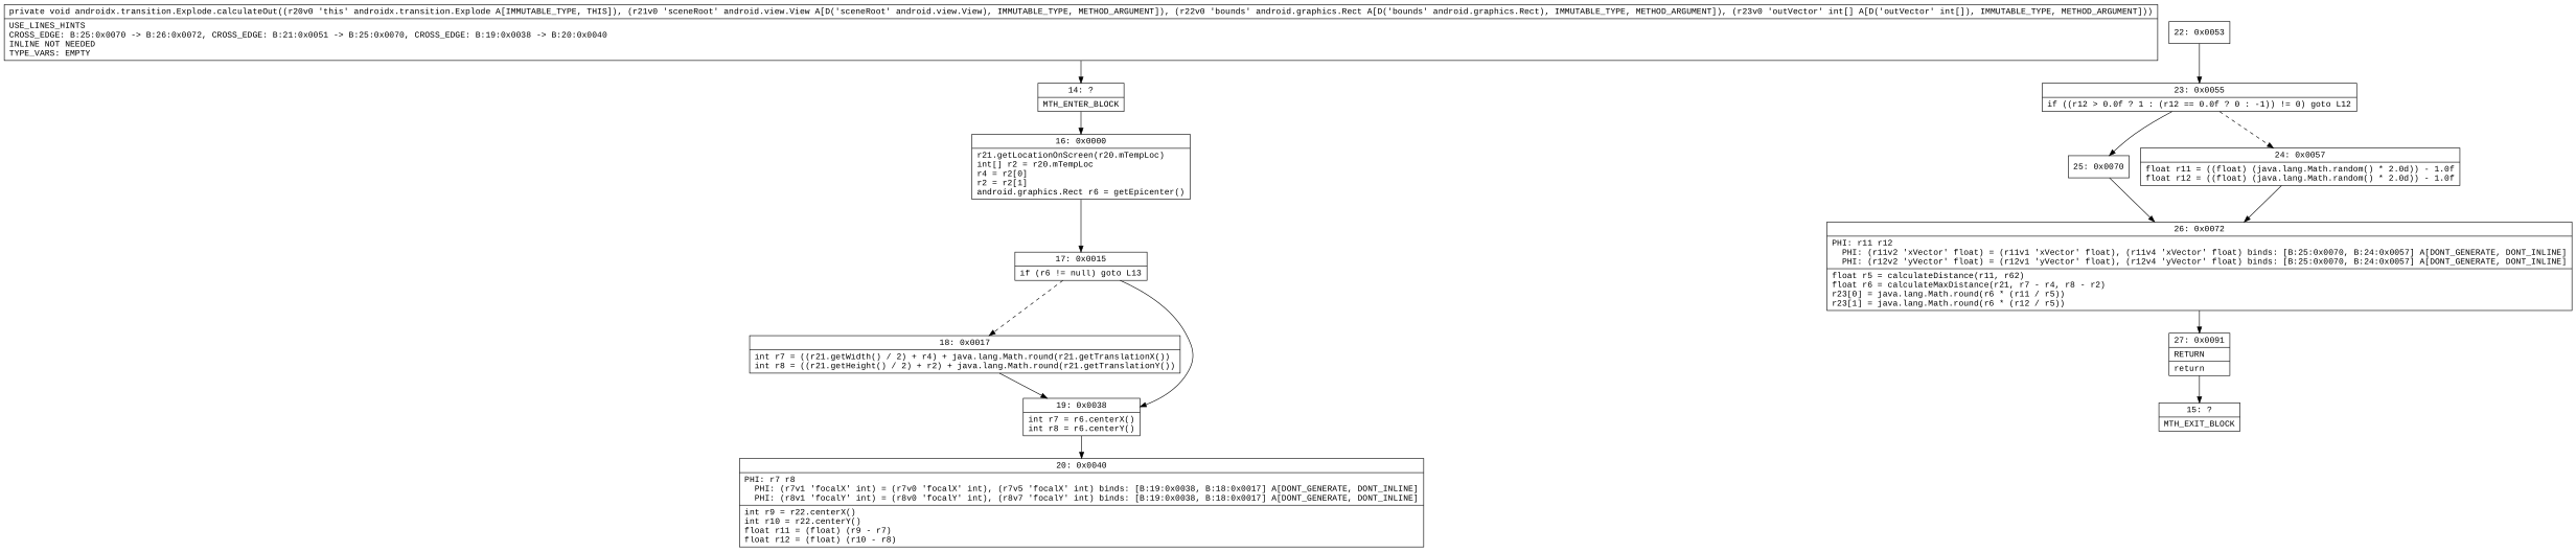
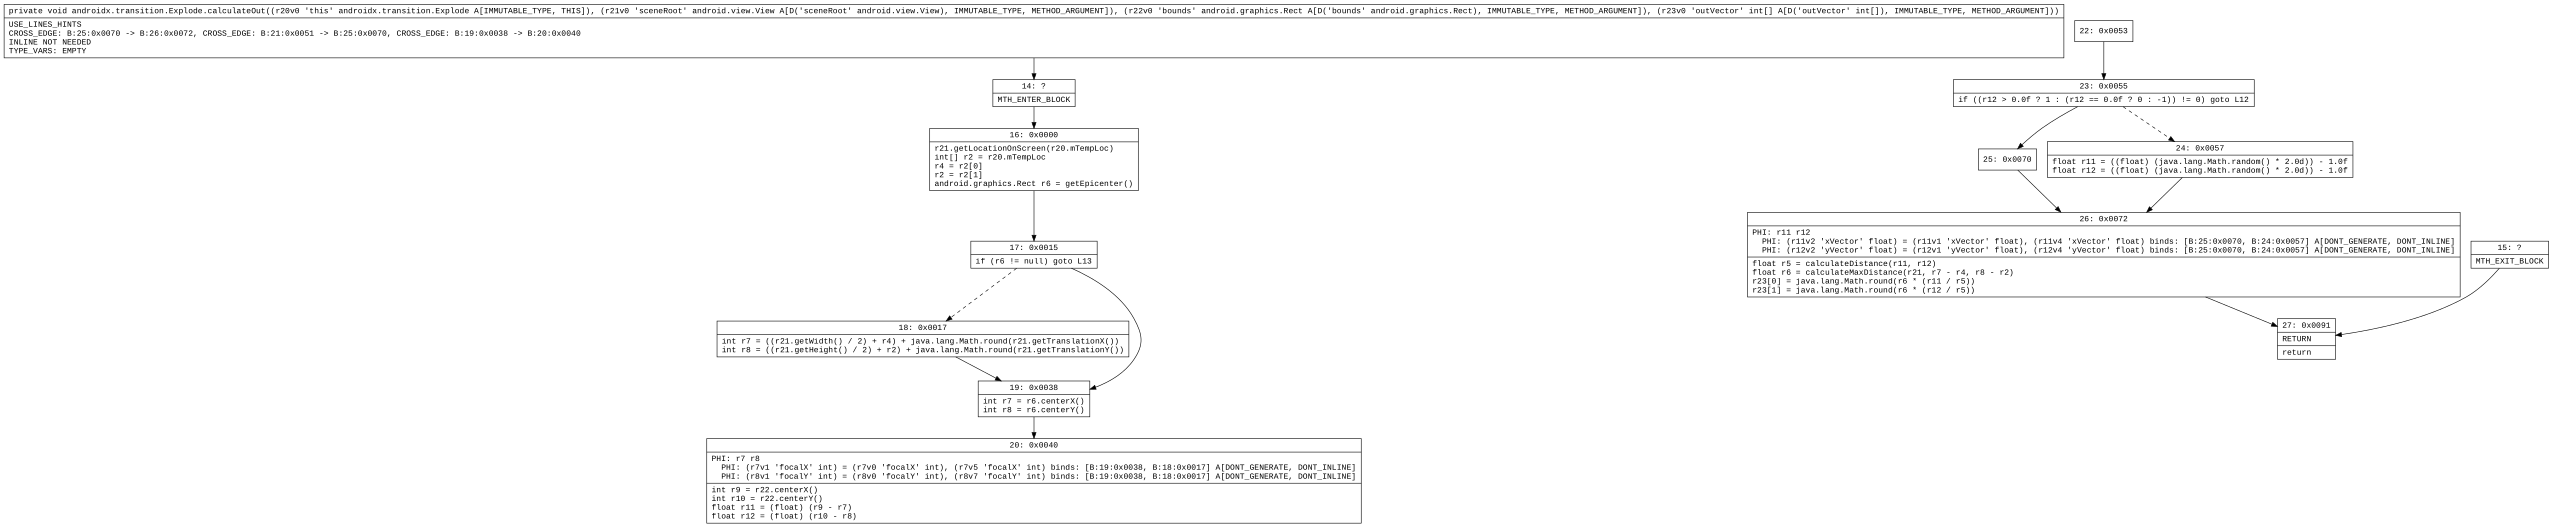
  digraph {
    fontname="Liberation Mono"
    node [fontname="Liberation Mono" shape=record]
    edge [fontname="Liberation Mono"]
    n1 [label="{14\:\ ?|MTH_ENTER_BLOCK\l}"]
    n2 [label="{16\:\ 0x0000|r21.getLocationOnScreen(r20.mTempLoc)\lint[] r2 = r20.mTempLoc\lr4 = r2[0]\lr2 = r2[1]\landroid.graphics.Rect r6 = getEpicenter()\l}"]
    n3 [label="{17\:\ 0x0015|if (r6 != null) goto L13\l}"]
    n4 [label="{18\:\ 0x0017|int r7 = ((r21.getWidth() \/ 2) + r4) + java.lang.Math.round(r21.getTranslationX())\lint r8 = ((r21.getHeight() \/ 2) + r2) + java.lang.Math.round(r21.getTranslationY())\l}"]
    n5 [label="{19\:\ 0x0038|int r7 = r6.centerX()\lint r8 = r6.centerY()\l}"]
    n6 [label="{20\:\ 0x0040|PHI: r7 r8 \l  PHI: (r7v1 'focalX' int) = (r7v0 'focalX' int), (r7v5 'focalX' int) binds: [B:19:0x0038, B:18:0x0017] A[DONT_GENERATE, DONT_INLINE]\l  PHI: (r8v1 'focalY' int) = (r8v0 'focalY' int), (r8v7 'focalY' int) binds: [B:19:0x0038, B:18:0x0017] A[DONT_GENERATE, DONT_INLINE]\l|int r9 = r22.centerX()\lint r10 = r22.centerY()\lfloat r11 = (float) (r9 \- r7)\lfloat r12 = (float) (r10 \- r8)\l}"]
    n7 [label="{22\:\ 0x0053}"]
    n8 [label="{23\:\ 0x0055|if ((r12 \> 0.0f ? 1 : (r12 == 0.0f ? 0 : \-1)) != 0) goto L12\l}"]
    n9 [label="{25\:\ 0x0070}"]
-   n10 [label="{26\:\ 0x0072|PHI: r11 r12 \l  PHI: (r11v2 'xVector' float) = (r11v1 'xVector' float), (r11v4 'xVector' float) binds: [B:25:0x0070, B:24:0x0057] A[DONT_GENERATE, DONT_INLINE]\l  PHI: (r12v2 'yVector' float) = (r12v1 'yVector' float), (r12v4 'yVector' float) binds: [B:25:0x0070, B:24:0x0057] A[DONT_GENERATE, DONT_INLINE]\l|float r5 = calculateDistance(r11, r62)\lfloat r6 = calculateMaxDistance(r21, r7 \- r4, r8 \- r2)\lr23[0] = java.lang.Math.round(r6 * (r11 \/ r5))\lr23[1] = java.lang.Math.round(r6 * (r12 \/ r5))\l}"]
+   n10 [label="{26\:\ 0x0072|PHI: r11 r12 \l  PHI: (r11v2 'xVector' float) = (r11v1 'xVector' float), (r11v4 'xVector' float) binds: [B:25:0x0070, B:24:0x0057] A[DONT_GENERATE, DONT_INLINE]\l  PHI: (r12v2 'yVector' float) = (r12v1 'yVector' float), (r12v4 'yVector' float) binds: [B:25:0x0070, B:24:0x0057] A[DONT_GENERATE, DONT_INLINE]\l|float r5 = calculateDistance(r11, r12)\lfloat r6 = calculateMaxDistance(r21, r7 \- r4, r8 \- r2)\lr23[0] = java.lang.Math.round(r6 * (r11 \/ r5))\lr23[1] = java.lang.Math.round(r6 * (r12 \/ r5))\l}"]
    n11 [label="{24\:\ 0x0057|float r11 = ((float) (java.lang.Math.random() * 2.0d)) \- 1.0f\lfloat r12 = ((float) (java.lang.Math.random() * 2.0d)) \- 1.0f\l}"]
    n12 [label="{27\:\ 0x0091|RETURN\l|return\l}"]
    n13 [label="{15\:\ ?|MTH_EXIT_BLOCK\l}"]
    n14 [label="{private void androidx.transition.Explode.calculateOut((r20v0 'this' androidx.transition.Explode A[IMMUTABLE_TYPE, THIS]), (r21v0 'sceneRoot' android.view.View A[D('sceneRoot' android.view.View), IMMUTABLE_TYPE, METHOD_ARGUMENT]), (r22v0 'bounds' android.graphics.Rect A[D('bounds' android.graphics.Rect), IMMUTABLE_TYPE, METHOD_ARGUMENT]), (r23v0 'outVector' int[] A[D('outVector' int[]), IMMUTABLE_TYPE, METHOD_ARGUMENT]))  | USE_LINES_HINTS\lCROSS_EDGE: B:25:0x0070 \-\> B:26:0x0072, CROSS_EDGE: B:21:0x0051 \-\> B:25:0x0070, CROSS_EDGE: B:19:0x0038 \-\> B:20:0x0040\lINLINE_NOT_NEEDED\lTYPE_VARS: EMPTY\l}"]
    n1 -> n2
    n2 -> n3
    n3 -> n4 [style=dashed]
    n3 -> n5
    n4 -> n5
    n5 -> n6
    n7 -> n8
    n8 -> n9
    n8 -> n11 [style=dashed]
    n9 -> n10
    n10 -> n12
    n11 -> n10
-   n12 -> n13
+   n13 -> n12
    n14 -> n1
  }
